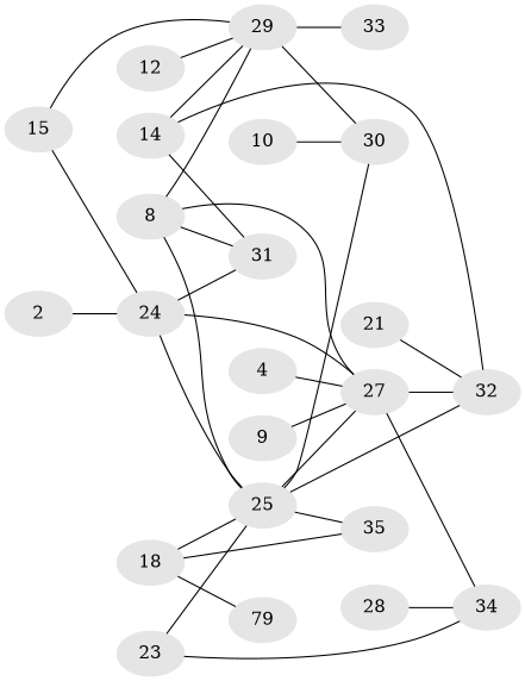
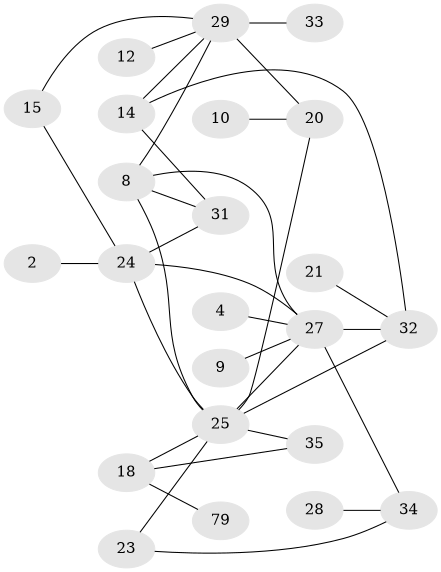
  graph {
    rankdir=LR
    node [color=gray90 style=filled]
    edge [weight=1.0]
    2
    24
    27
    25
    31
    4
    32
    34
    8
    29
-   30
+   30 [label=20]
    35
    33
    9
    10
    12
    14
    15
    18
    n20 [label=79]
    21
    23
    28
    2 -- 24
    24 -- 27
    24 -- 25 [weight=2.0]
    24 -- 31
    27 -- 32
    27 -- 34
    25 -- 27
    25 -- 32 [weight=2.0]
    25 -- 30
    25 -- 35
    4 -- 27 [weight=2.0]
    8 -- 27
    8 -- 25
    8 -- 31
    8 -- 29
    29 -- 30
    29 -- 33
    9 -- 27
    10 -- 30
    12 -- 29
    14 -- 31
    14 -- 32
    14 -- 29
    15 -- 24
    15 -- 29
    18 -- 25
    18 -- 35
    18 -- n20
    21 -- 32
    23 -- 25
    23 -- 34
    28 -- 34
  }
